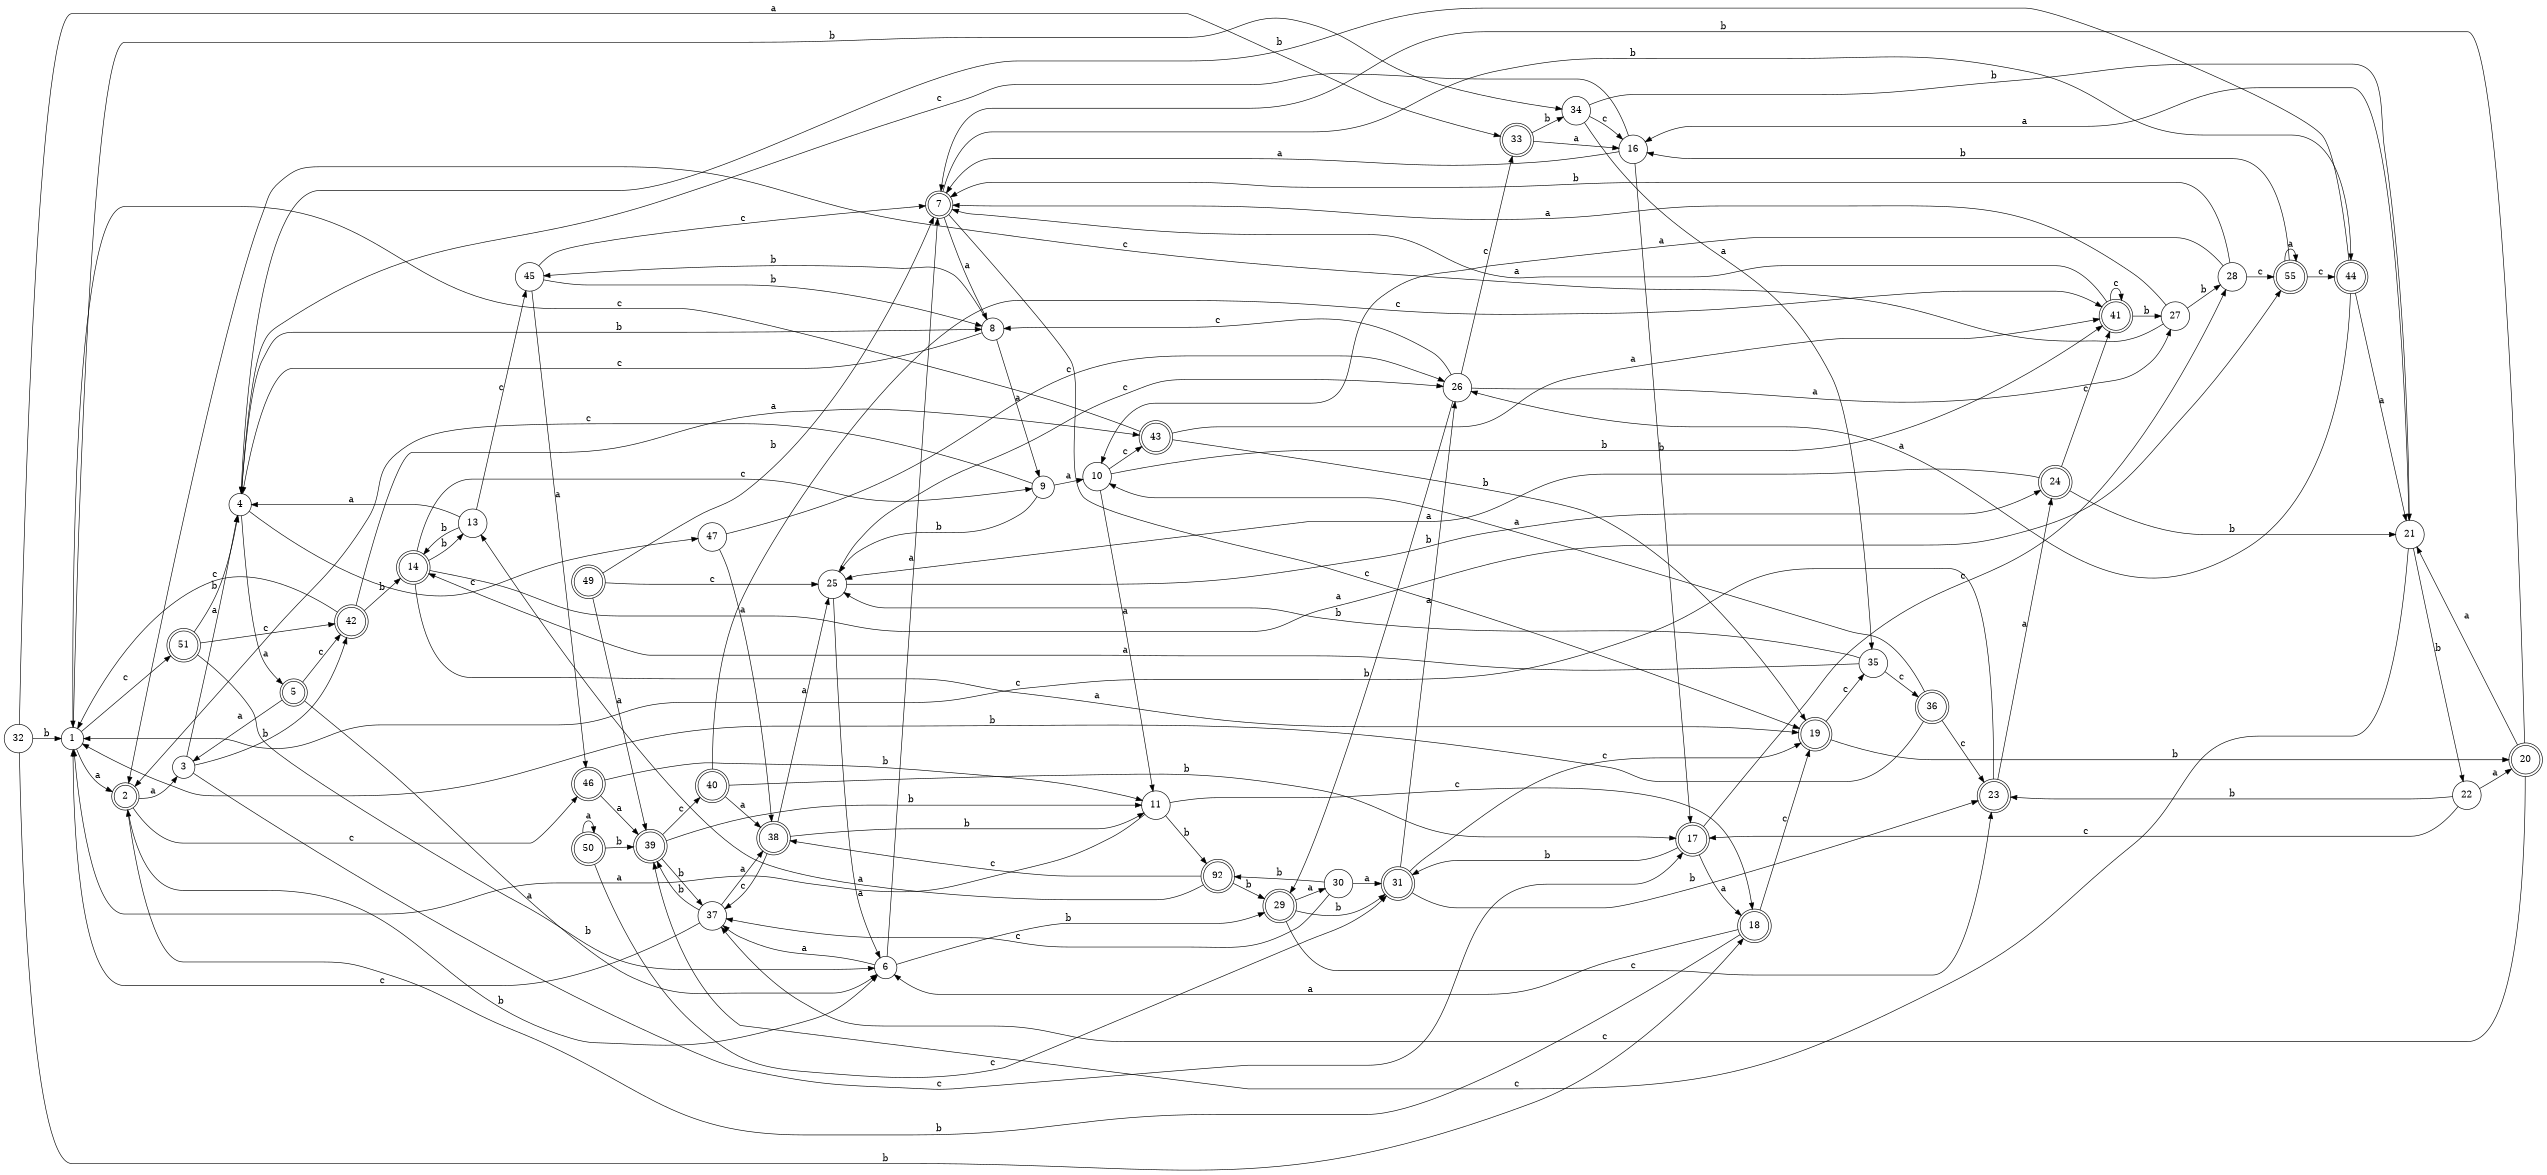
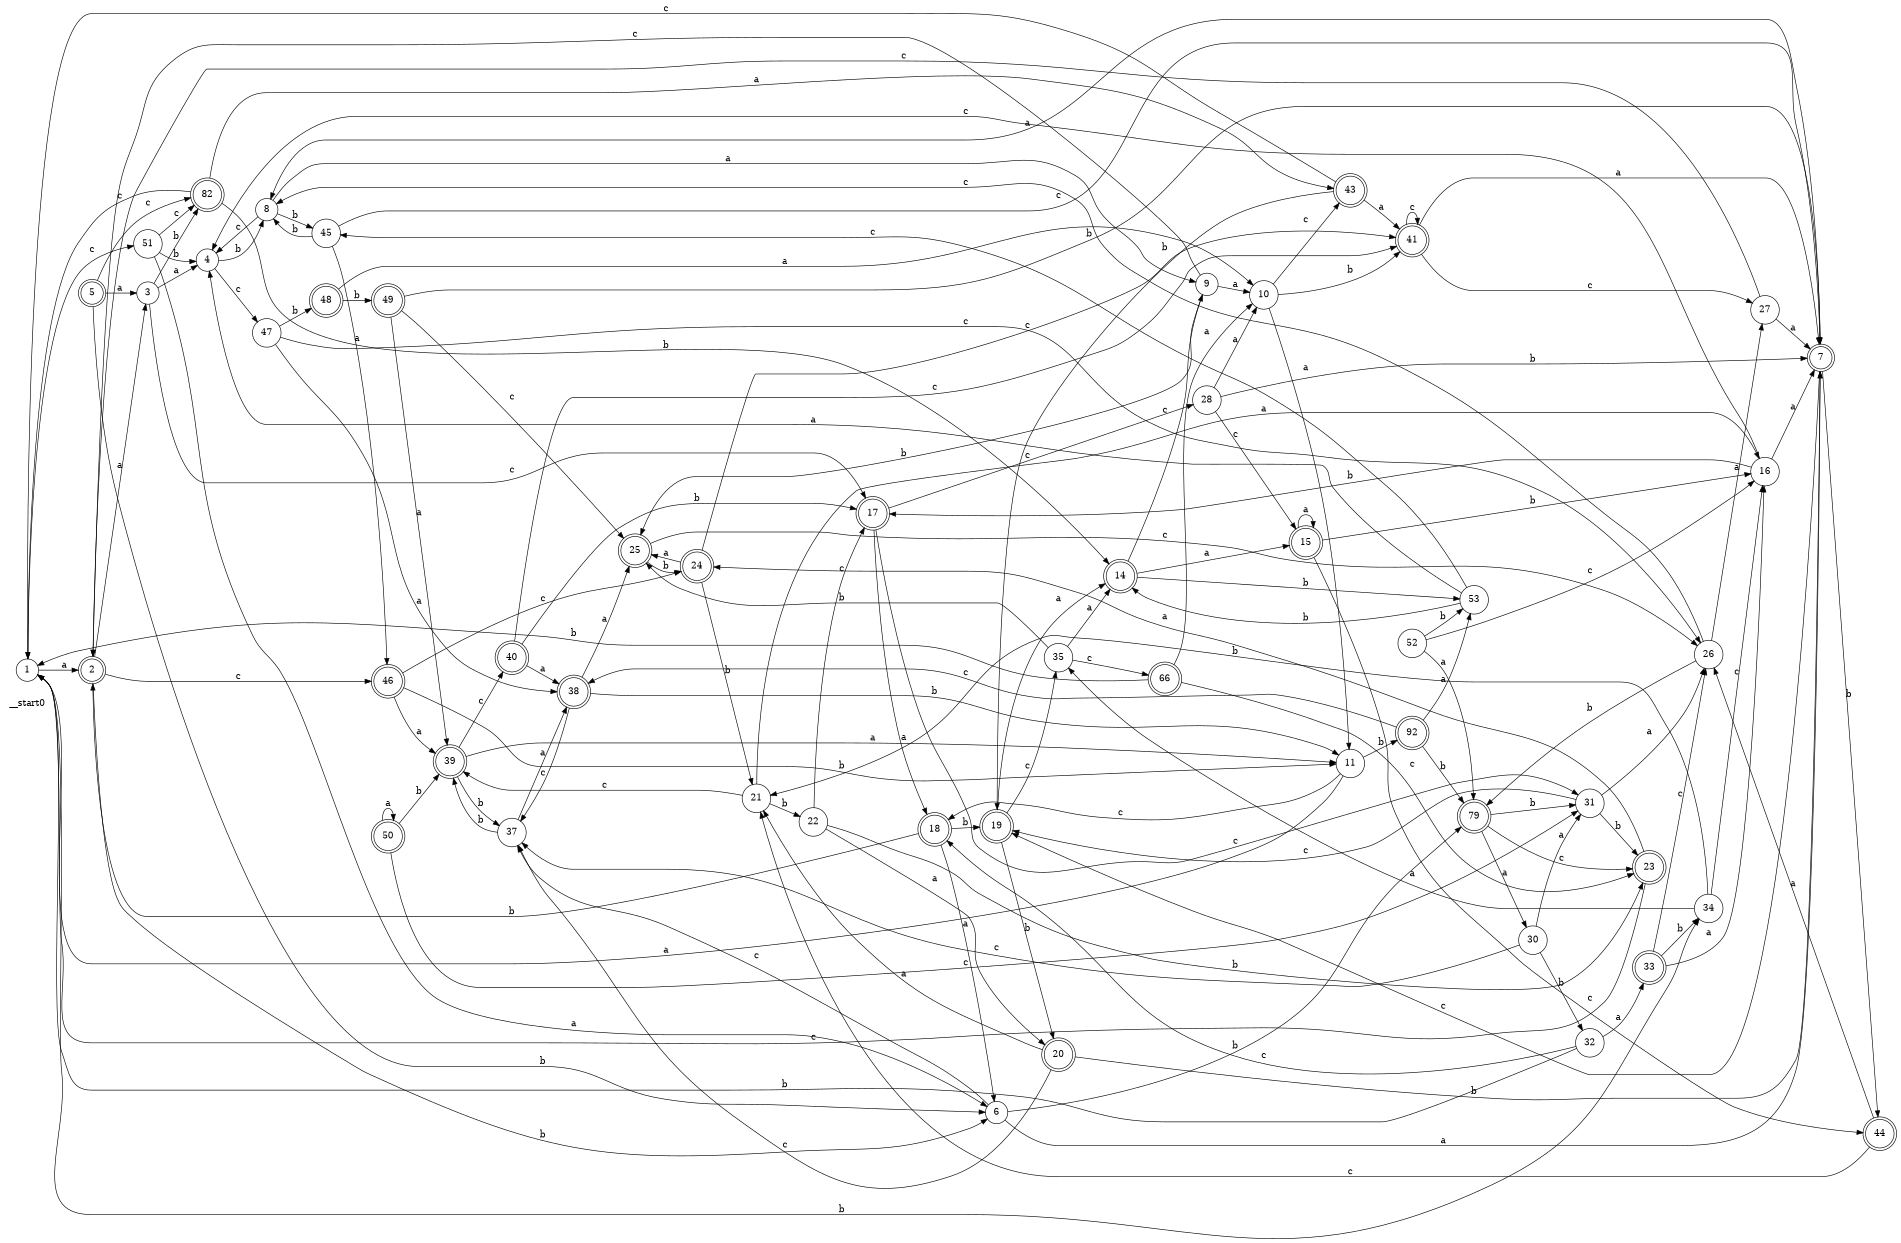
  digraph {
    fontname="DejaVu Serif"
    rankdir=LR
    node [fontname="DejaVu Serif" shape=doublecircle color=black fillcolor=white style="rounded,filled"]
    edge [fontname="DejaVu Serif"]
+   __start0 [shape=none color="" fillcolor="" style=""]
    n2 [label=1 shape=circle style=filled]
    n3 [label=2]
    n4 [label=34 shape=circle style=filled]
-   n5 [label=51]
+   n5 [label=51 shape=circle]
    n6 [label=39]
    n7 [label=37 shape=circle style=filled]
    n8 [label=11 shape=circle style=filled]
    n9 [label=40]
-   n11 [label=29]
-   n12 [label=13 shape=circle style=filled]
+   n10 [label=52 shape=circle style=filled]
+   n11 [label=79]
+   n12 [label=53 shape=circle style=filled]
    n13 [label=16 shape=circle style=filled]
    n14 [label=3 shape=circle style=filled]
    n15 [label=6 shape=circle style=filled]
    n16 [label=46]
    n17 [label=35 shape=circle style=filled]
    n18 [label=21 shape=circle style=filled]
    n19 [label=4 shape=circle style=filled]
-   n20 [label=42]
+   n20 [label=82]
    n21 [label=17]
    n22 [label=7]
    n23 [label=24]
    n24 [label=5]
    n25 [label=8 shape=circle style=filled]
    n26 [label=47 shape=circle style=filled]
    n27 [label=18]
    n28 [label=28 shape=circle style=filled]
-   n29 [label=31]
+   n29 [label=31 shape=circle]
    n30 [label=43]
    n31 [label=14]
    n32 [label=9 shape=circle style=filled]
    n33 [label=45 shape=circle style=filled]
    n34 [label=38]
    n35 [label=26 shape=circle style=filled]
+   n36 [label=48]
    n37 [label=19]
    n38 [label=44]
    n39 [label=23]
    n40 [label=30 shape=circle style=filled]
    n41 [label=20]
    n42 [label=10 shape=circle style=filled]
-   n43 [label=25 shape=circle]
+   n43 [label=25]
    n44 [label=41]
    n45 [label=92]
    n46 [label=27 shape=circle style=filled]
-   n47 [label=55]
-   n48 [label=36]
+   n47 [label=15]
+   n48 [label=66]
    n49 [label=22 shape=circle style=filled]
    n50 [label=32 shape=circle style=filled]
    n51 [label=33]
    n52 [label=49]
    n53 [label=50]
    n2 -> n3 [label=a]
    n2 -> n4 [label=b]
    n2 -> n5 [label=c]
    n3 -> n14 [label=a]
    n3 -> n15 [label=b]
    n3 -> n16 [label=c]
    n4 -> n13 [label=c]
    n4 -> n17 [label=a]
    n4 -> n18 [label=b]
    n5 -> n15 [label=a]
    n5 -> n19 [label=b]
    n5 -> n20 [label=c]
    n6 -> n7 [label=b]
-   n6 -> n8 [label=b]
+   n6 -> n8 [label=a]
    n6 -> n9 [label=c]
-   n7 -> n2 [label=c]
    n7 -> n6 [label=b]
    n7 -> n34 [label=a]
    n8 -> n2 [label=a]
    n8 -> n27 [label=c]
    n8 -> n45 [label=b]
    n9 -> n21 [label=b]
    n9 -> n34 [label=a]
    n9 -> n44 [label=c]
+   n10 -> n11 [label=a]
+   n10 -> n12 [label=b]
+   n10 -> n13 [label=c]
    n11 -> n29 [label=b]
    n11 -> n39 [label=c]
    n11 -> n40 [label=a]
    n12 -> n19 [label=a]
    n12 -> n31 [label=b]
    n12 -> n33 [label=c]
    n13 -> n19 [label=c]
    n13 -> n21 [label=b]
    n13 -> n22 [label=a]
    n14 -> n19 [label=a]
    n14 -> n20 [label=b]
    n14 -> n21 [label=c]
-   n15 -> n7 [label=a]
+   n15 -> n7 [label=c]
    n15 -> n11 [label=b]
    n15 -> n22 [label=a]
    n16 -> n6 [label=a]
    n16 -> n8 [label=b]
+   n16 -> n23 [label=c]
    n17 -> n31 [label=a]
    n17 -> n43 [label=b]
    n17 -> n48 [label=c]
    n18 -> n6 [label=c]
    n18 -> n13 [label=a]
    n18 -> n49 [label=b]
-   n19 -> n24 [label=a]
    n19 -> n25 [label=b]
    n19 -> n26 [label=c]
    n20 -> n2 [label=c]
    n20 -> n30 [label=a]
    n20 -> n31 [label=b]
    n21 -> n27 [label=a]
    n21 -> n28 [label=c]
-   n21 -> n29 [label=b]
+   n21 -> n29 [label=c]
    n22 -> n25 [label=a]
    n22 -> n37 [label=c]
    n22 -> n38 [label=b]
    n23 -> n18 [label=b]
    n23 -> n43 [label=a]
    n23 -> n44 [label=c]
    n24 -> n14 [label=a]
    n24 -> n15 [label=b]
    n24 -> n20 [label=c]
    n25 -> n19 [label=c]
    n25 -> n32 [label=a]
    n25 -> n33 [label=b]
    n26 -> n34 [label=a]
    n26 -> n35 [label=c]
+   n26 -> n36 [label=b]
    n27 -> n3 [label=b]
    n27 -> n15 [label=a]
-   n27 -> n37 [label=c]
+   n27 -> n37 [label=b]
    n28 -> n22 [label=b]
    n28 -> n42 [label=a]
    n28 -> n47 [label=c]
    n29 -> n35 [label=a]
    n29 -> n37 [label=c]
    n29 -> n39 [label=b]
    n30 -> n2 [label=c]
    n30 -> n37 [label=b]
    n30 -> n44 [label=a]
    n31 -> n12 [label=b]
    n31 -> n32 [label=c]
    n31 -> n47 [label=a]
    n32 -> n3 [label=c]
    n32 -> n42 [label=a]
    n32 -> n43 [label=b]
    n33 -> n16 [label=a]
    n33 -> n22 [label=c]
    n33 -> n25 [label=b]
    n34 -> n7 [label=c]
    n34 -> n8 [label=b]
    n34 -> n43 [label=a]
    n35 -> n11 [label=b]
    n35 -> n25 [label=c]
    n35 -> n46 [label=a]
+   n36 -> n42 [label=a]
+   n36 -> n52 [label=b]
    n37 -> n17 [label=c]
-   n31 -> n37 [label=a]
+   n37 -> n31 [label=a]
    n37 -> n41 [label=b]
-   n38 -> n18 [label=a]
-   n38 -> n19 [label=b]
+   n38 -> n18 [label=c]
    n38 -> n35 [label=a]
    n39 -> n2 [label=c]
    n39 -> n23 [label=a]
    n40 -> n7 [label=c]
    n40 -> n29 [label=a]
-   n40 -> n45 [label=b]
+   n40 -> n50 [label=b]
    n41 -> n7 [label=c]
    n41 -> n18 [label=a]
    n41 -> n22 [label=b]
    n42 -> n8 [label=a]
    n42 -> n30 [label=c]
    n42 -> n44 [label=b]
-   n43 -> n15 [label=a]
    n43 -> n23 [label=b]
    n43 -> n35 [label=c]
    n44 -> n22 [label=a]
    n44 -> n44 [label=c]
-   n44 -> n46 [label=b]
+   n44 -> n46 [label=c]
    n45 -> n11 [label=b]
    n45 -> n12 [label=a]
    n45 -> n34 [label=c]
    n46 -> n3 [label=c]
    n46 -> n22 [label=a]
-   n46 -> n28 [label=b]
    n47 -> n13 [label=b]
    n47 -> n38 [label=c]
    n47 -> n47 [label=a]
    n48 -> n2 [label=b]
    n48 -> n39 [label=c]
    n48 -> n42 [label=a]
    n49 -> n21 [label=c]
    n49 -> n39 [label=b]
    n49 -> n41 [label=a]
    n50 -> n2 [label=b]
-   n50 -> n27 [label=b]
+   n50 -> n27 [label=c]
    n50 -> n51 [label=a]
    n51 -> n4 [label=b]
    n51 -> n13 [label=a]
-   n35 -> n51 [label=c]
+   n51 -> n35 [label=c]
    n52 -> n6 [label=a]
    n52 -> n22 [label=b]
    n52 -> n43 [label=c]
    n53 -> n6 [label=b]
    n53 -> n29 [label=c]
    n53 -> n53 [label=a]
  }
